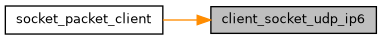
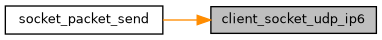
  digraph {
    rankdir=RL
    node [color=black fontname=Helvetica fontsize=10 shape=record style=filled]
    n1 [fillcolor=grey75 fontcolor=black height=0.2 label=client_socket_udp_ip6 width=0.4]
-   n2 [fillcolor=white height=0.2 label=socket_packet_client width=0.4]
+   n2 [fillcolor=white height=0.2 label=socket_packet_send width=0.4]
    n1 -> n2 [color=darkorange dir=back fontname=Helvetica fontsize=10 labelfontname=Helvetica labelfontsize=10 style=solid]
  }
